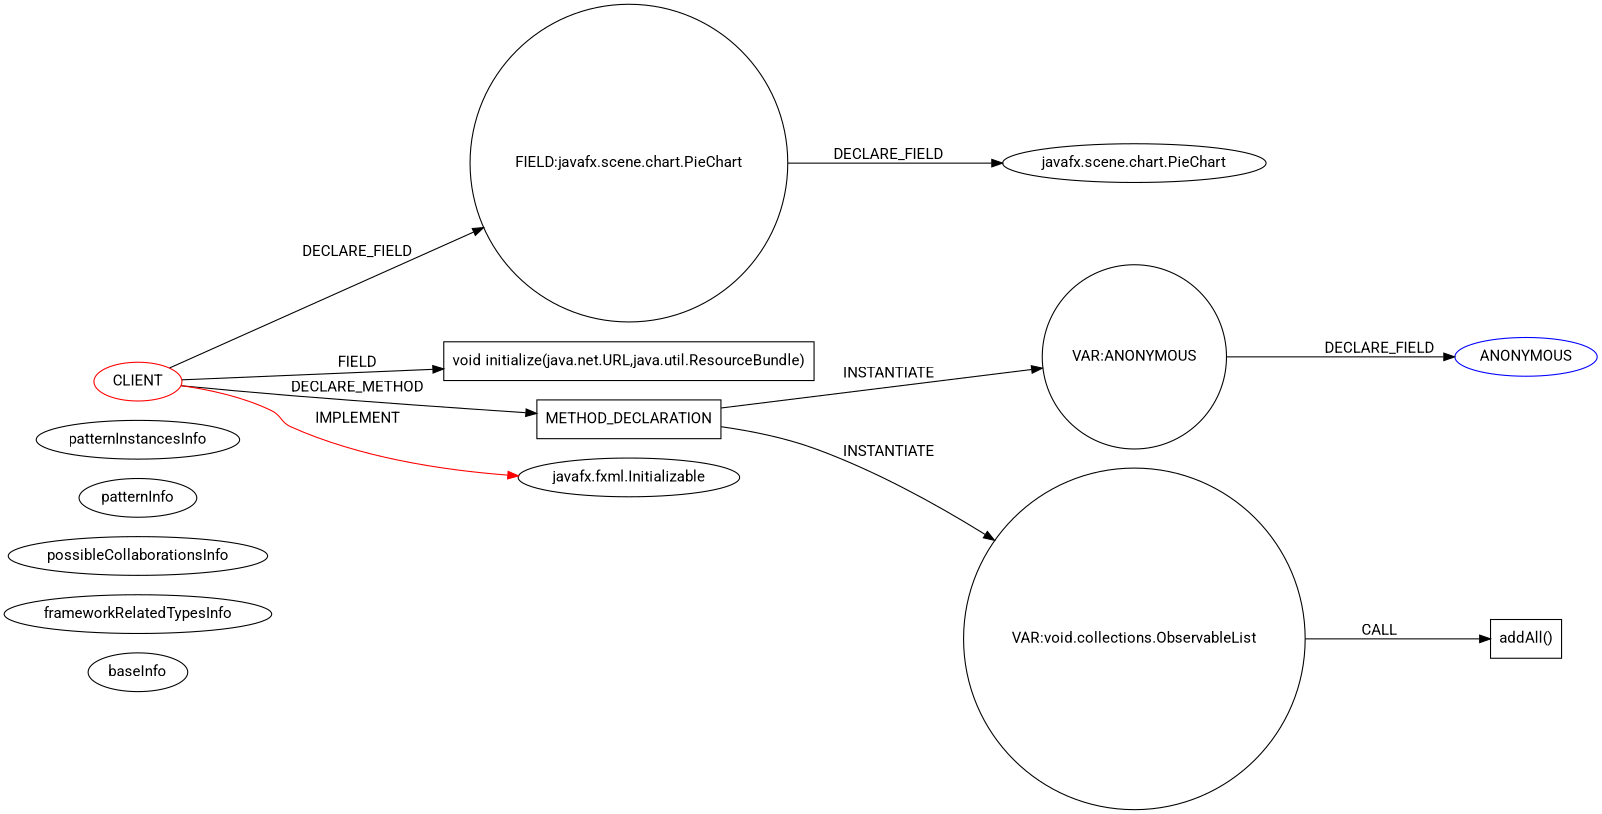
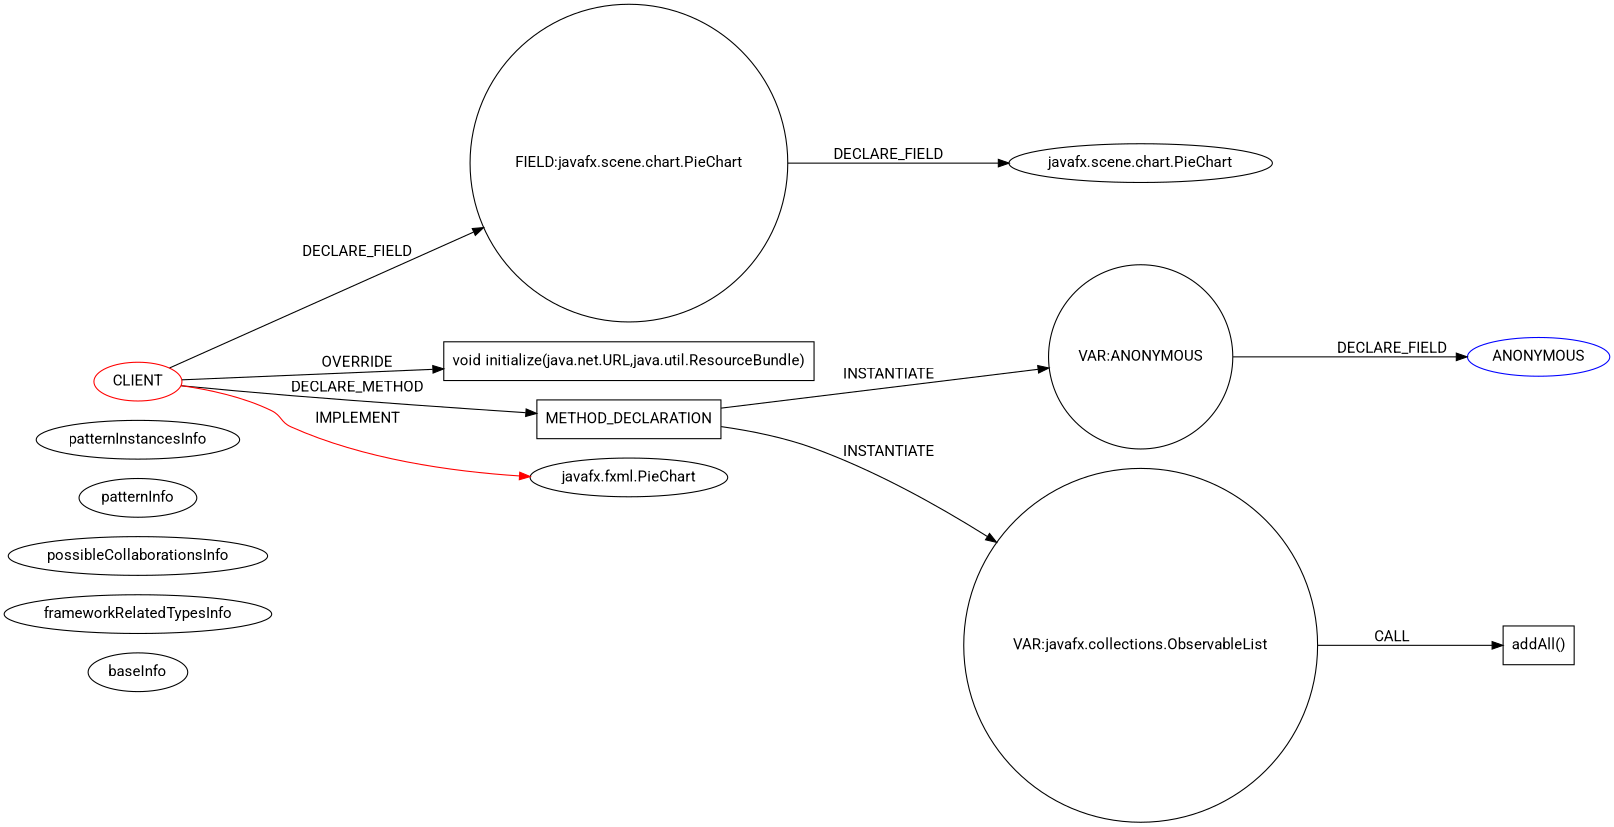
  digraph {
    fontname=Roboto
    rankdir=LR
    node [fontname=Roboto isFrameworkType=false]
    edge [fontname=Roboto]
    baseInfo [category=pattern graphId=4181 isAnonymous=false possibleRelation=false isFrameworkType=""]
    frameworkRelatedTypesInfo [0="javafx.fxml.Initializable" isFrameworkType=""]
    possibleCollaborationsInfo [isFrameworkType=""]
    patternInfo [frequency=2.0 patternRootClient=0 isFrameworkType=""]
    patternInstancesInfo [0="Marcio-Sistemas-MC-repositorio~/Marcio-Sistemas-MC-repositorio/repositorio-master/controleorcamentofamiliar/src/controller/TelaRelatorioGraficoController.java~TelaRelatorioGraficoController~878" 1="geyrix57-Proyecto_1_Bases~/geyrix57-Proyecto_1_Bases/Proyecto_1_Bases-master/src/Control/TablespaceControl.java~TablespaceControl~2708" isFrameworkType=""]
    n6 [label="javafx.scene.chart.PieChart" vertexType=FRAMEWORK_CLASS_TYPE]
    n7 [label="FIELD:javafx.scene.chart.PieChart" shape=circle vertexType=FIELD_DECLARATION]
    n8 [color=red label=CLIENT vertexType=ROOT_CLIENT_CLASS_DECLARATION]
    n9 [label="void initialize(java.net.URL,java.util.ResourceBundle)" shape=box vertexType=OVERRIDING_METHOD_DECLARATION]
    n10 [label=METHOD_DECLARATION shape=box vertexType=CLIENT_METHOD_DECLARATION]
-   n11 [label="javafx.fxml.Initializable" vertexType=FRAMEWORK_INTERFACE_TYPE]
+   n11 [label="javafx.fxml.PieChart" vertexType=FRAMEWORK_INTERFACE_TYPE]
    n12 [label="VAR:ANONYMOUS" shape=circle vertexType=VARIABLE_EXPRESION]
-   n13 [label="VAR:void.collections.ObservableList" shape=circle vertexType=VARIABLE_EXPRESION]
+   n13 [label="VAR:javafx.collections.ObservableList" shape=circle vertexType=VARIABLE_EXPRESION]
    n14 [color=blue label=ANONYMOUS vertexType=REFERENCE_ANONYMOUS_DECLARATION]
    n15 [label="addAll()" shape=box vertexType=INSIDE_CALL]
    n7 -> n6 [label=DECLARE_FIELD]
    n8 -> n7 [label=DECLARE_FIELD]
-   n8 -> n9 [label=FIELD]
+   n8 -> n9 [label=OVERRIDE]
    n8 -> n10 [label=DECLARE_METHOD]
    n8 -> n11 [color=red label=IMPLEMENT]
    n10 -> n12 [label=INSTANTIATE]
    n10 -> n13 [label=INSTANTIATE]
    n12 -> n14 [label=DECLARE_FIELD]
    n13 -> n15 [label=CALL]
  }
